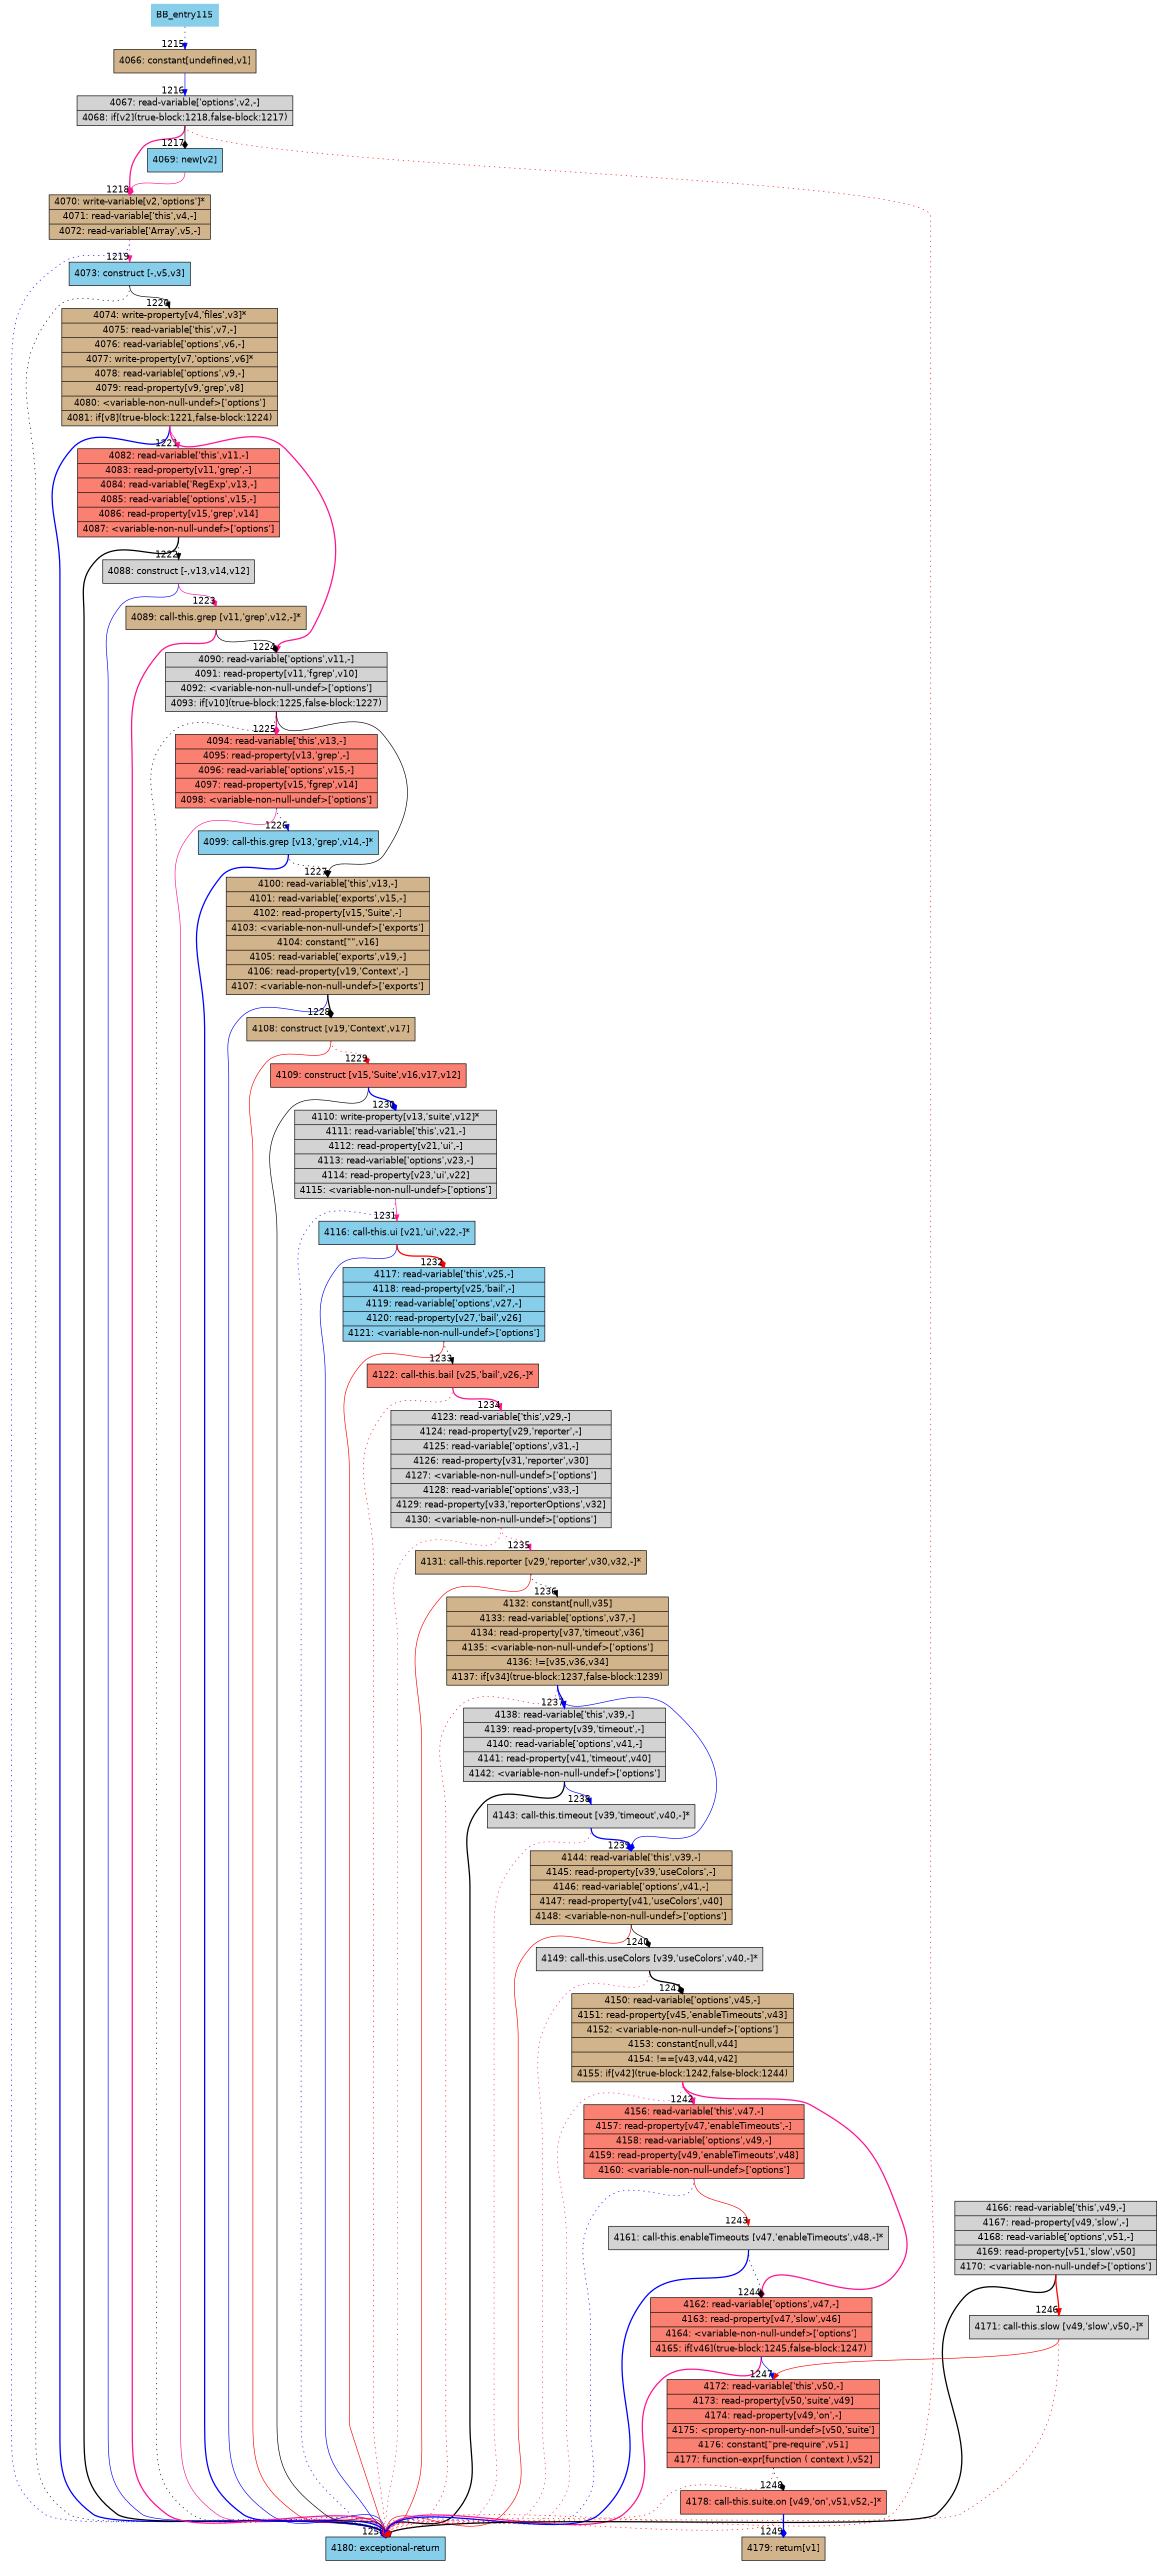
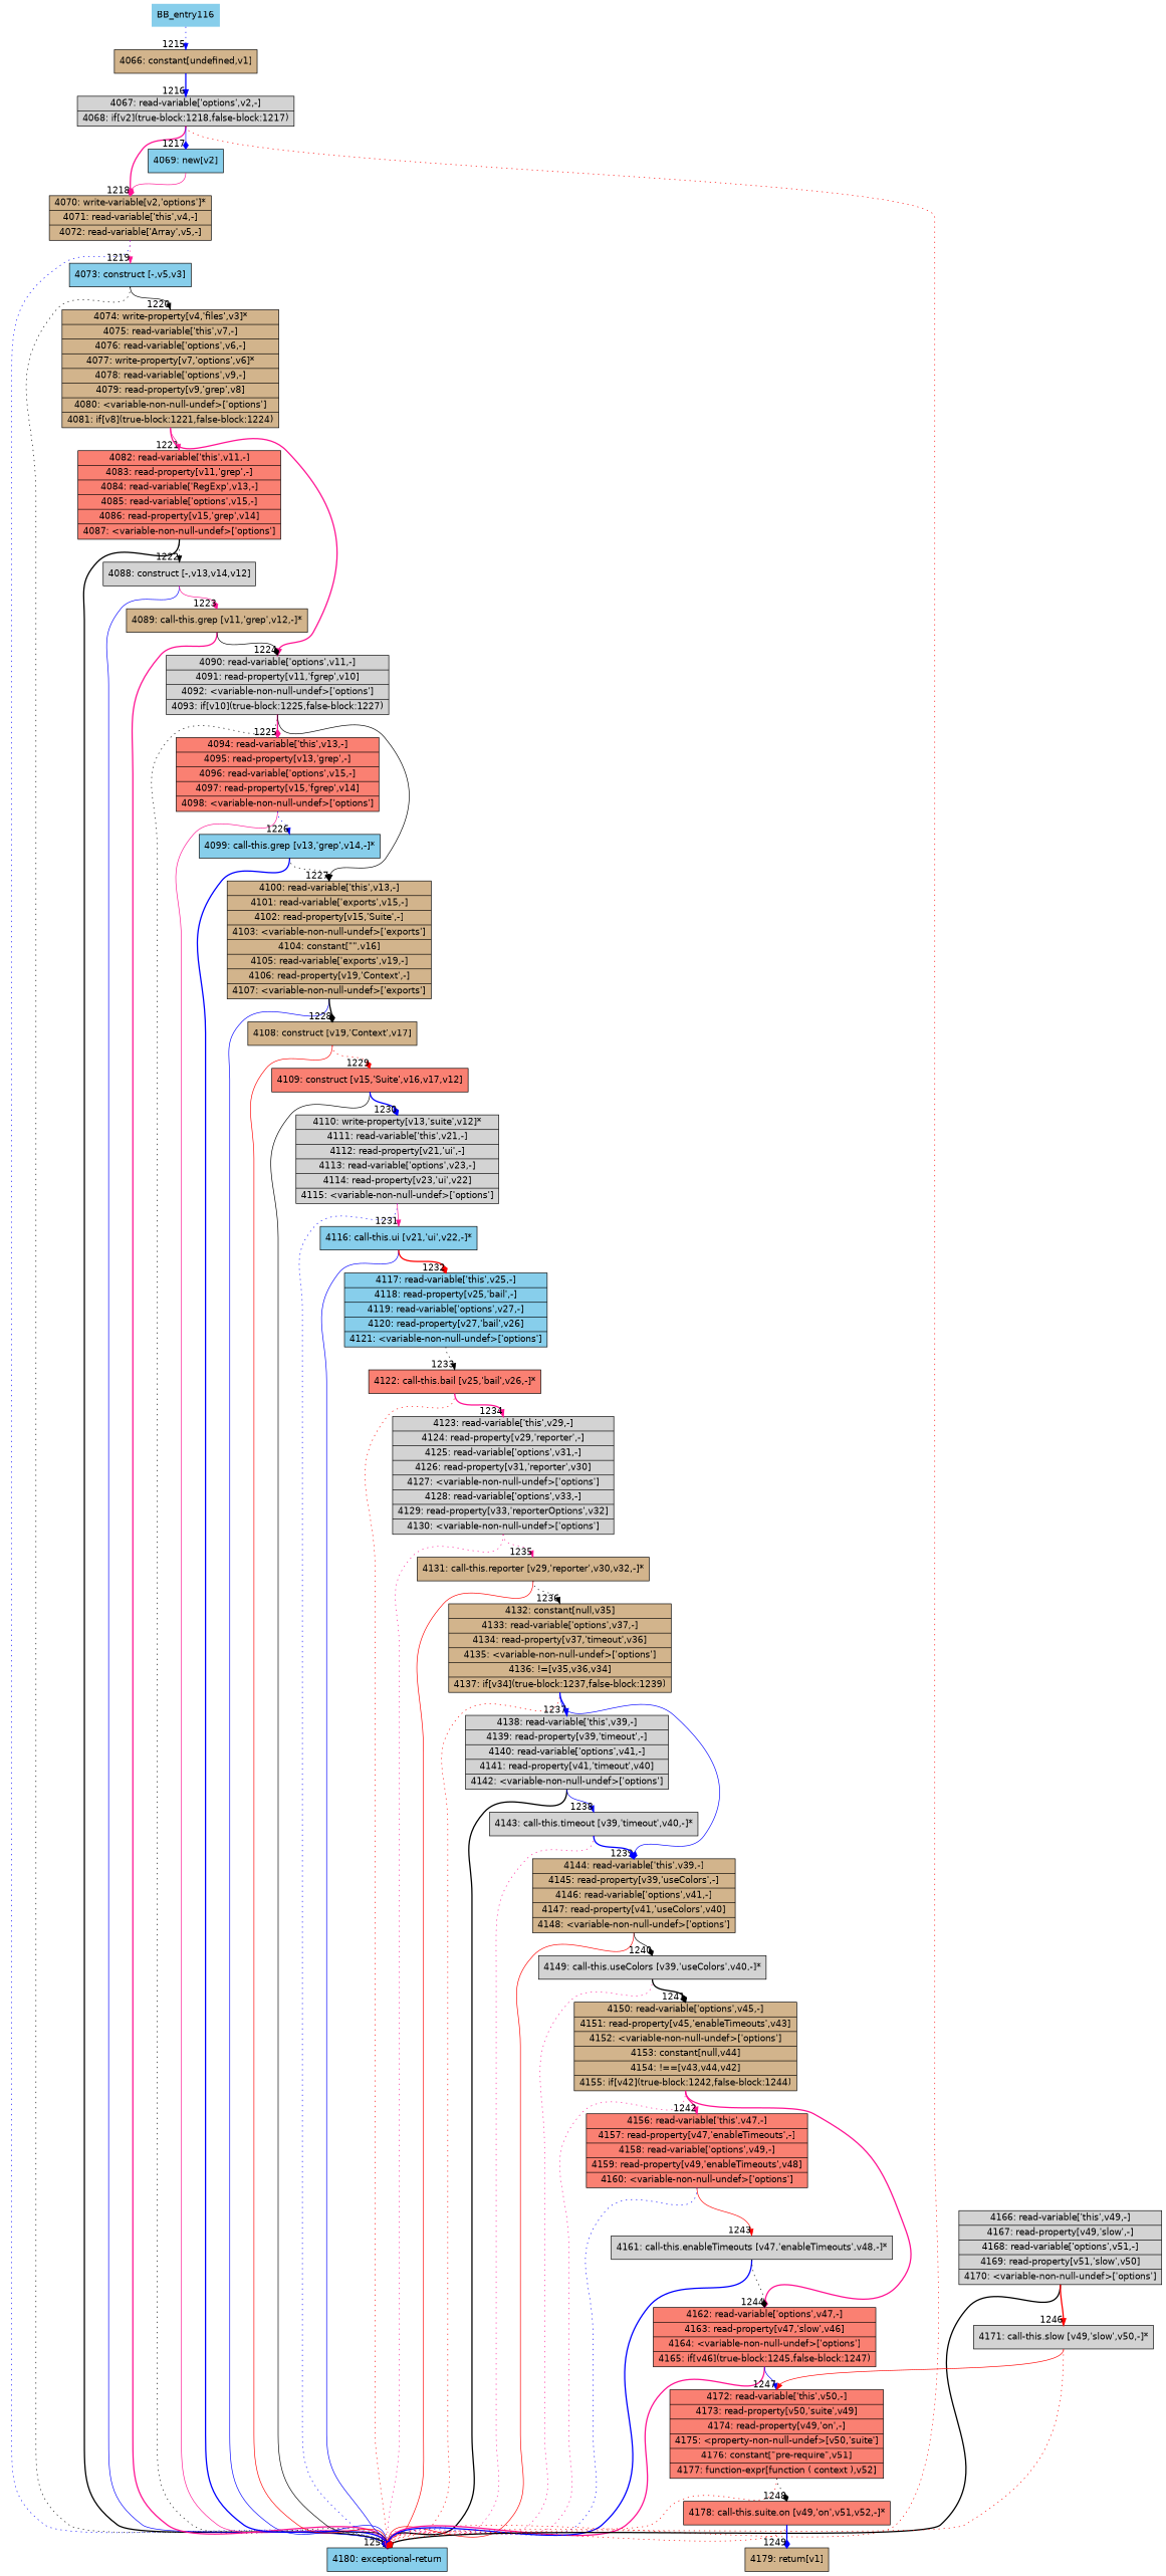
  digraph {
    fontname="DejaVu Sans"
    rankdir=TD
    node [fillcolor=tan fontname="DejaVu Sans" shape=record style=filled]
    edge [arrowhead=diamond color=blue fontname="DejaVu Sans" headport=n style=dotted tailport=s]
-   BB_entry116 [fillcolor=skyblue shape=none label=BB_entry115]
+   BB_entry116 [fillcolor=skyblue shape=none]
    n2 [label="{4066: constant[undefined,v1]}"]
    n3 [fillcolor=lightgrey label="{4067: read-variable['options',v2,-]|4068: if[v2](true-block:1218,false-block:1217)}"]
    n4 [label="{4070: write-variable[v2,'options']*|4071: read-variable['this',v4,-]|4072: read-variable['Array',v5,-]}"]
    n5 [fillcolor=skyblue label="{4069: new[v2]}"]
    n6 [fillcolor=skyblue label="{4180: exceptional-return}"]
    n7 [fillcolor=skyblue label="{4073: construct [-,v5,v3]}"]
    n8 [label="{4074: write-property[v4,'files',v3]*|4075: read-variable['this',v7,-]|4076: read-variable['options',v6,-]|4077: write-property[v7,'options',v6]*|4078: read-variable['options',v9,-]|4079: read-property[v9,'grep',v8]|4080: \<variable-non-null-undef\>['options']|4081: if[v8](true-block:1221,false-block:1224)}"]
    n9 [fillcolor=salmon label="{4082: read-variable['this',v11,-]|4083: read-property[v11,'grep',-]|4084: read-variable['RegExp',v13,-]|4085: read-variable['options',v15,-]|4086: read-property[v15,'grep',v14]|4087: \<variable-non-null-undef\>['options']}"]
    n10 [fillcolor=lightgrey label="{4090: read-variable['options',v11,-]|4091: read-property[v11,'fgrep',v10]|4092: \<variable-non-null-undef\>['options']|4093: if[v10](true-block:1225,false-block:1227)}"]
    n11 [fillcolor=lightgrey label="{4088: construct [-,v13,v14,v12]}"]
    n12 [fillcolor=salmon label="{4094: read-variable['this',v13,-]|4095: read-property[v13,'grep',-]|4096: read-variable['options',v15,-]|4097: read-property[v15,'fgrep',v14]|4098: \<variable-non-null-undef\>['options']}"]
    n13 [label="{4100: read-variable['this',v13,-]|4101: read-variable['exports',v15,-]|4102: read-property[v15,'Suite',-]|4103: \<variable-non-null-undef\>['exports']|4104: constant[\"\",v16]|4105: read-variable['exports',v19,-]|4106: read-property[v19,'Context',-]|4107: \<variable-non-null-undef\>['exports']}"]
    n14 [label="{4089: call-this.grep [v11,'grep',v12,-]*}"]
    n15 [fillcolor=skyblue label="{4099: call-this.grep [v13,'grep',v14,-]*}"]
    n16 [label="{4108: construct [v19,'Context',v17]}"]
    n17 [fillcolor=salmon label="{4109: construct [v15,'Suite',v16,v17,v12]}"]
    n18 [fillcolor=lightgrey label="{4110: write-property[v13,'suite',v12]*|4111: read-variable['this',v21,-]|4112: read-property[v21,'ui',-]|4113: read-variable['options',v23,-]|4114: read-property[v23,'ui',v22]|4115: \<variable-non-null-undef\>['options']}"]
    n19 [fillcolor=skyblue label="{4116: call-this.ui [v21,'ui',v22,-]*}"]
    n20 [fillcolor=skyblue label="{4117: read-variable['this',v25,-]|4118: read-property[v25,'bail',-]|4119: read-variable['options',v27,-]|4120: read-property[v27,'bail',v26]|4121: \<variable-non-null-undef\>['options']}"]
    n21 [fillcolor=salmon label="{4122: call-this.bail [v25,'bail',v26,-]*}"]
    n22 [fillcolor=lightgrey label="{4123: read-variable['this',v29,-]|4124: read-property[v29,'reporter',-]|4125: read-variable['options',v31,-]|4126: read-property[v31,'reporter',v30]|4127: \<variable-non-null-undef\>['options']|4128: read-variable['options',v33,-]|4129: read-property[v33,'reporterOptions',v32]|4130: \<variable-non-null-undef\>['options']}"]
    n23 [label="{4131: call-this.reporter [v29,'reporter',v30,v32,-]*}"]
    n24 [label="{4132: constant[null,v35]|4133: read-variable['options',v37,-]|4134: read-property[v37,'timeout',v36]|4135: \<variable-non-null-undef\>['options']|4136: !=[v35,v36,v34]|4137: if[v34](true-block:1237,false-block:1239)}"]
    n25 [fillcolor=lightgrey label="{4138: read-variable['this',v39,-]|4139: read-property[v39,'timeout',-]|4140: read-variable['options',v41,-]|4141: read-property[v41,'timeout',v40]|4142: \<variable-non-null-undef\>['options']}"]
    n26 [label="{4144: read-variable['this',v39,-]|4145: read-property[v39,'useColors',-]|4146: read-variable['options',v41,-]|4147: read-property[v41,'useColors',v40]|4148: \<variable-non-null-undef\>['options']}"]
    n27 [fillcolor=lightgrey label="{4143: call-this.timeout [v39,'timeout',v40,-]*}"]
    n28 [fillcolor=lightgrey label="{4149: call-this.useColors [v39,'useColors',v40,-]*}"]
    n29 [label="{4150: read-variable['options',v45,-]|4151: read-property[v45,'enableTimeouts',v43]|4152: \<variable-non-null-undef\>['options']|4153: constant[null,v44]|4154: !==[v43,v44,v42]|4155: if[v42](true-block:1242,false-block:1244)}"]
    n30 [fillcolor=salmon label="{4156: read-variable['this',v47,-]|4157: read-property[v47,'enableTimeouts',-]|4158: read-variable['options',v49,-]|4159: read-property[v49,'enableTimeouts',v48]|4160: \<variable-non-null-undef\>['options']}"]
    n31 [fillcolor=salmon label="{4162: read-variable['options',v47,-]|4163: read-property[v47,'slow',v46]|4164: \<variable-non-null-undef\>['options']|4165: if[v46](true-block:1245,false-block:1247)}"]
    n32 [fillcolor=lightgrey label="{4161: call-this.enableTimeouts [v47,'enableTimeouts',v48,-]*}"]
    n33 [fillcolor=salmon label="{4172: read-variable['this',v50,-]|4173: read-property[v50,'suite',v49]|4174: read-property[v49,'on',-]|4175: \<property-non-null-undef\>[v50,'suite']|4176: constant[\"pre-require\",v51]|4177: function-expr[function ( context ),v52]}"]
    n34 [fillcolor=lightgrey label="{4166: read-variable['this',v49,-]|4167: read-property[v49,'slow',-]|4168: read-variable['options',v51,-]|4169: read-property[v51,'slow',v50]|4170: \<variable-non-null-undef\>['options']}"]
    n35 [fillcolor=lightgrey label="{4171: call-this.slow [v49,'slow',v50,-]*}"]
    n36 [fillcolor=salmon label="{4178: call-this.suite.on [v49,'on',v51,v52,-]*}"]
    n37 [label="{4179: return[v1]}"]
    BB_entry116 -> n2 [arrowhead=normal headlabel="    1215"]
-   n2 -> n3 [arrowhead=normal headlabel="      1216" style=solid]
+   n2 -> n3 [arrowhead=normal headlabel="      1216" style=bold]
    n3 -> n4 [color=deeppink headlabel="      1218" style=bold]
-   n3 -> n5 [color=black headlabel="      1217" style=solid]
+   n3 -> n5 [headlabel="      1217" style=solid]
    n3 -> n6 [color=red headlabel="      1250"]
    n4 -> n6
    n4 -> n7 [arrowhead=normal color=deeppink headlabel="      1219"]
    n5 -> n4 [color=deeppink style=solid]
    n7 -> n6 [color=black]
    n7 -> n8 [arrowhead=normal color=black headlabel="      1220" style=solid]
-   n8 -> n6 [style=bold]
    n8 -> n9 [arrowhead=normal color=deeppink headlabel="      1221" style=solid]
    n8 -> n10 [arrowhead=normal color=deeppink headlabel="      1224" style=bold]
    n9 -> n6 [arrowhead=normal color=black style=bold]
    n9 -> n11 [arrowhead=normal color=black headlabel="      1222"]
    n10 -> n6 [color=black]
    n10 -> n12 [color=deeppink headlabel="      1225" style=bold]
    n10 -> n13 [arrowhead=normal color=black headlabel="      1227" style=solid]
    n11 -> n6 [arrowhead=normal style=solid]
    n11 -> n14 [color=deeppink headlabel="      1223" style=solid]
    n12 -> n6 [color=deeppink style=solid]
    n12 -> n15 [arrowhead=normal headlabel="      1226"]
    n13 -> n6 [arrowhead=normal style=solid]
    n13 -> n16 [color=black headlabel="      1228" style=bold]
    n14 -> n6 [arrowhead=normal color=deeppink style=bold]
    n14 -> n10 [color=black style=solid]
    n15 -> n6 [style=bold]
    n15 -> n13 [arrowhead=normal color=black]
    n16 -> n6 [arrowhead=normal color=red style=solid]
    n16 -> n17 [color=red headlabel="      1229"]
    n17 -> n6 [color=black style=solid]
    n17 -> n18 [headlabel="      1230" style=bold]
    n18 -> n6
    n18 -> n19 [arrowhead=normal color=deeppink headlabel="      1231" style=solid]
    n19 -> n6 [arrowhead=normal style=solid]
    n19 -> n20 [color=red headlabel="      1232" style=bold]
-   n20 -> n6 [color=red style=solid]
    n20 -> n21 [arrowhead=normal color=black headlabel="      1233"]
    n21 -> n6 [arrowhead=normal color=red]
    n21 -> n22 [arrowhead=normal color=deeppink headlabel="      1234" style=bold]
    n22 -> n6 [arrowhead=normal color=deeppink]
    n22 -> n23 [arrowhead=normal color=deeppink headlabel="      1235"]
    n23 -> n6 [color=red style=solid]
    n23 -> n24 [arrowhead=normal color=black headlabel="      1236"]
    n24 -> n6 [arrowhead=normal color=red]
    n24 -> n25 [arrowhead=normal headlabel="      1237" style=bold]
    n24 -> n26 [headlabel="      1239" style=solid]
    n25 -> n6 [color=black style=bold]
    n25 -> n27 [arrowhead=normal headlabel="      1238" style=solid]
    n26 -> n6 [color=red style=solid]
    n26 -> n28 [color=black headlabel="      1240" style=solid]
    n27 -> n6 [arrowhead=normal color=deeppink]
    n27 -> n26 [style=bold]
    n28 -> n6 [color=deeppink]
    n28 -> n29 [color=black headlabel="      1241" style=bold]
    n29 -> n6 [color=deeppink]
    n29 -> n30 [arrowhead=normal color=deeppink headlabel="      1242" style=bold]
    n29 -> n31 [color=deeppink headlabel="      1244" style=bold]
    n30 -> n6 [arrowhead=normal]
    n30 -> n32 [arrowhead=normal color=red headlabel="      1243" style=solid]
    n31 -> n6 [color=deeppink style=bold]
    n31 -> n33 [arrowhead=normal headlabel="      1247" style=solid]
    n32 -> n6 [arrowhead=normal style=bold]
    n32 -> n31 [color=black]
    n33 -> n6 [color=red]
    n33 -> n36 [color=black headlabel="      1248"]
    n34 -> n6 [color=black style=bold]
    n34 -> n35 [arrowhead=normal color=red headlabel="      1246" style=bold]
    n35 -> n6 [color=red]
    n35 -> n33 [arrowhead=normal color=red style=solid]
    n36 -> n6 [color=red]
    n36 -> n37 [headlabel="      1249" style=bold]
  }
